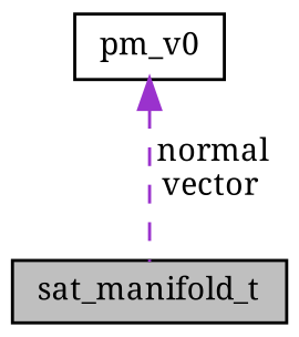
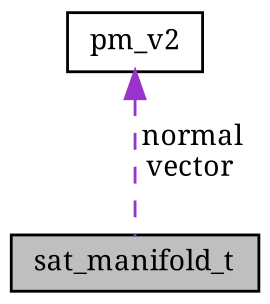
  digraph {
    fontname="Noto Serif"
    node [color=black fontname="Noto Serif" fontsize=10 shape=record style=filled]
    n1 [fillcolor=grey75 fontcolor=black height=0.2 label=sat_manifold_t width=0.4]
-   n2 [fillcolor=white height=0.2 label=pm_v0 width=0.4]
+   n2 [fillcolor=white height=0.2 label=pm_v2 width=0.4]
    n2 -> n1 [color=darkorchid3 dir=back fontname="Noto Serif" fontsize=10 label=" normal\nvector" labelfontname=Helvetica labelfontsize=10 style=dashed]
  }
